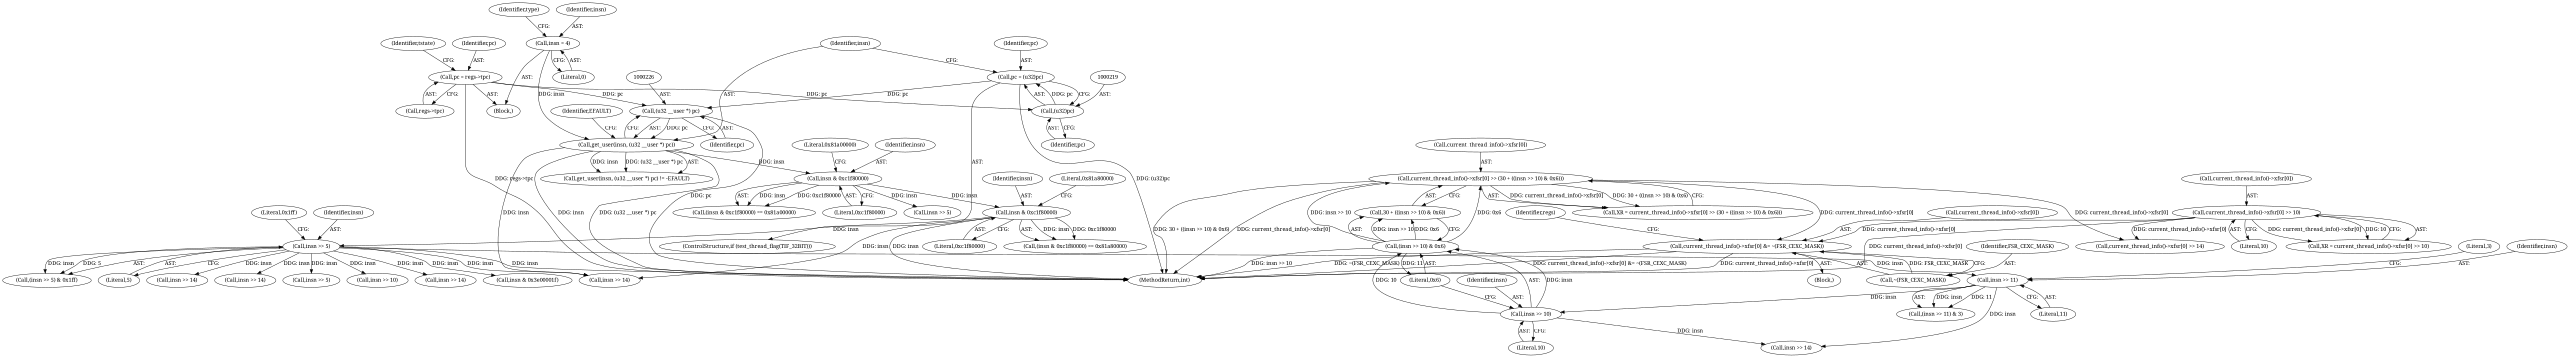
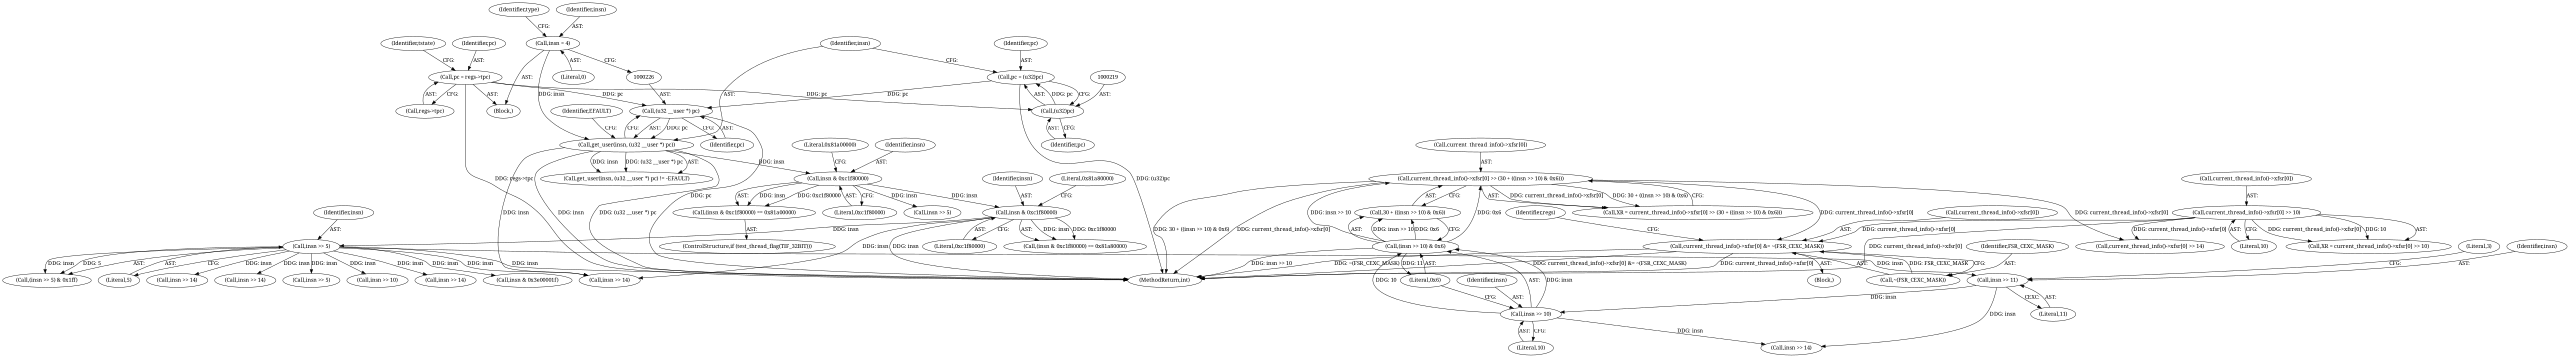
  digraph {
    fontname="Noto Serif"
    node [fontname="Noto Serif"]
    edge [fontname="Noto Serif"]
    n1 [label="(Call,current_thread_info()->xfsr[0] &= ~(FSR_CEXC_MASK))"]
    n2 [label="(Call,~(FSR_CEXC_MASK))"]
    n3 [label="(Block,)"]
    n4 [label="(MethodReturn,int)"]
    n5 [label="(Call,current_thread_info()->xfsr[0] >> 10)"]
    n6 [label="(Call,current_thread_info()->xfsr[0] >> 14)"]
    n7 [label="(Literal,10)"]
    n8 [label="(Call,XR = current_thread_info()->xfsr[0] >> 10)"]
    n9 [label="(Call,current_thread_info()->xfsr[0] >> (30 + ((insn >> 10) & 0x6)))"]
    n10 [label="(Call,30 + ((insn >> 10) & 0x6))"]
    n11 [label="(Call,XR = current_thread_info()->xfsr[0] >> (30 + ((insn >> 10) & 0x6)))"]
    n12 [label="(Call,(insn >> 10) & 0x6)"]
    n13 [label="(Literal,0x6)"]
    n14 [label="(Call,insn >> 10)"]
    n15 [label="(Call,insn >> 14)"]
    n16 [label="(Literal,10)"]
    n17 [label="(Call,insn >> 11)"]
    n18 [label="(Literal,11)"]
-   n19 [label="(Call,(insn >> 11) & 3)"]
    n20 [label="(Call,insn >> 5)"]
    n21 [label="(Call,(insn >> 5) & 0x1ff)"]
    n22 [label="(Call,insn >> 14)"]
    n23 [label="(Literal,5)"]
    n24 [label="(Call,insn >> 14)"]
    n25 [label="(Call,insn >> 14)"]
    n26 [label="(Call,insn >> 5)"]
    n27 [label="(Call,insn >> 10)"]
    n28 [label="(Call,insn >> 14)"]
    n29 [label="(Call,insn & 0x3e00001f)"]
    n30 [label="(Call,insn & 0xc1f80000)"]
    n31 [label="(Call,(insn & 0xc1f80000) == 0x81a80000)"]
    n32 [label="(Literal,0xc1f80000)"]
    n33 [label="(Call,insn & 0xc1f80000)"]
    n34 [label="(Call,insn >> 5)"]
    n35 [label="(Literal,0xc1f80000)"]
    n36 [label="(Call,(insn & 0xc1f80000) == 0x81a00000)"]
    n37 [label="(Call,get_user(insn, (u32 __user *) pc))"]
    n38 [label="(Call,(u32 __user *) pc)"]
    n39 [label="(Call,get_user(insn, (u32 __user *) pc) != -EFAULT)"]
    n40 [label="(Identifier,pc)"]
    n41 [label="(Call,insn = 4)"]
    n42 [label="(Literal,0)"]
    n43 [label="(Block,)"]
    n44 [label="(Call,pc = (u32)pc)"]
    n45 [label="(Call,(u32)pc)"]
    n46 [label="(ControlStructure,if (test_thread_flag(TIF_32BIT)))"]
    n47 [label="(Identifier,pc)"]
    n48 [label="(Call,pc = regs->tpc)"]
    n49 [label="(Call,regs->tpc)"]
    n50 [label="(Identifier,FSR_CEXC_MASK)"]
    n51 [label="(Identifier,insn)"]
    n52 [label="(Identifier,tstate)"]
    n53 [label="(Identifier,insn)"]
    n54 [label="(Call,current_thread_info()->xfsr[0])"]
    n55 [label="(Literal,0x81a80000)"]
    n56 [label="(Identifier,pc)"]
    n57 [label="(Identifier,regs)"]
    n58 [label="(Identifier,insn)"]
    n59 [label="(Literal,3)"]
    n60 [label="(Identifier,insn)"]
    n61 [label="(Identifier,type)"]
    n62 [label="(Identifier,pc)"]
    n63 [label="(Call,current_thread_info()->xfsr[0])"]
    n64 [label="(Identifier,EFAULT)"]
    n65 [label="(Literal,0x81a00000)"]
-   n66 [label="(Literal,0x1ff)"]
    n67 [label="(Identifier,insn)"]
    n68 [label="(Identifier,insn)"]
    n69 [label="(Call,current_thread_info()->xfsr[0])"]
    n70 [label="(Identifier,insn)"]
    1000226
    1000219
    n1 -> n2 [label="CFG: "]
    n1 -> n3 [label="AST: "]
    n1 -> n4 [label="DDG: current_thread_info()->xfsr[0]"]
    n1 -> n4 [label="DDG: ~(FSR_CEXC_MASK)"]
    n1 -> n4 [label="DDG: current_thread_info()->xfsr[0] &= ~(FSR_CEXC_MASK)"]
    n2 -> n1 [label="AST: "]
    n2 -> n1 [label="DDG: FSR_CEXC_MASK"]
    n5 -> n1 [label="DDG: current_thread_info()->xfsr[0]"]
    n5 -> n4 [label="DDG: current_thread_info()->xfsr[0]"]
    n5 -> n6 [label="DDG: current_thread_info()->xfsr[0]"]
    n5 -> n7 [label="CFG: "]
    n5 -> n8 [label="AST: "]
    n5 -> n8 [label="DDG: current_thread_info()->xfsr[0]"]
    n5 -> n8 [label="DDG: 10"]
    n7 -> n5 [label="AST: "]
-   n8 -> n5 [label="CFG: "]
    n9 -> n1 [label="DDG: current_thread_info()->xfsr[0]"]
    n9 -> n4 [label="DDG: 30 + ((insn >> 10) & 0x6)"]
    n9 -> n4 [label="DDG: current_thread_info()->xfsr[0]"]
    n9 -> n6 [label="DDG: current_thread_info()->xfsr[0]"]
    n9 -> n10 [label="CFG: "]
    n9 -> n11 [label="AST: "]
    n9 -> n11 [label="DDG: current_thread_info()->xfsr[0]"]
    n9 -> n11 [label="DDG: 30 + ((insn >> 10) & 0x6)"]
    n10 -> n9 [label="AST: "]
    n10 -> n12 [label="CFG: "]
    n11 -> n9 [label="CFG: "]
    n12 -> n4 [label="DDG: insn >> 10"]
    n12 -> n9 [label="DDG: insn >> 10"]
    n12 -> n9 [label="DDG: 0x6"]
    n12 -> n10 [label="AST: "]
    n12 -> n10 [label="DDG: insn >> 10"]
    n12 -> n10 [label="DDG: 0x6"]
    n12 -> n13 [label="DDG: 11"]
    n13 -> n12 [label="AST: "]
    n13 -> n14 [label="CFG: "]
    n14 -> n12 [label="AST: "]
    n14 -> n12 [label="DDG: insn"]
    n14 -> n12 [label="DDG: 10"]
    n14 -> n15 [label="DDG: insn"]
    n14 -> n16 [label="CFG: "]
    n16 -> n14 [label="AST: "]
    n17 -> n14 [label="DDG: insn"]
    n17 -> n15 [label="DDG: insn"]
-   n17 -> n18 [label="CFG: "]
-   n17 -> n19 [label="AST: "]
-   n17 -> n19 [label="DDG: insn"]
-   n17 -> n19 [label="DDG: 11"]
+   n17 -> n18 [label="CEXC: "]
    n18 -> n17 [label="AST: "]
    n20 -> n4 [label="DDG: insn"]
    n20 -> n17 [label="DDG: insn"]
    n20 -> n21 [label="AST: "]
    n20 -> n21 [label="DDG: insn"]
    n20 -> n21 [label="DDG: 5"]
    n20 -> n22 [label="DDG: insn"]
    n20 -> n23 [label="CFG: "]
    n20 -> n24 [label="DDG: insn"]
    n20 -> n25 [label="DDG: insn"]
    n20 -> n26 [label="DDG: insn"]
    n20 -> n27 [label="DDG: insn"]
    n20 -> n28 [label="DDG: insn"]
    n20 -> n29 [label="DDG: insn"]
    n23 -> n20 [label="AST: "]
    n30 -> n4 [label="DDG: insn"]
    n30 -> n20 [label="DDG: insn"]
    n30 -> n22 [label="DDG: insn"]
    n30 -> n31 [label="AST: "]
    n30 -> n31 [label="DDG: insn"]
    n30 -> n31 [label="DDG: 0xc1f80000"]
    n30 -> n32 [label="CFG: "]
    n32 -> n30 [label="AST: "]
    n33 -> n30 [label="DDG: insn"]
    n33 -> n34 [label="DDG: insn"]
    n33 -> n35 [label="CFG: "]
    n33 -> n36 [label="AST: "]
    n33 -> n36 [label="DDG: insn"]
    n33 -> n36 [label="DDG: 0xc1f80000"]
    n35 -> n33 [label="AST: "]
    n37 -> n4 [label="DDG: (u32 __user *) pc"]
    n37 -> n4 [label="DDG: insn"]
    n37 -> n22 [label="DDG: insn"]
    n37 -> n33 [label="DDG: insn"]
    n37 -> n38 [label="CFG: "]
    n37 -> n39 [label="AST: "]
    n37 -> n39 [label="DDG: insn"]
    n37 -> n39 [label="DDG: (u32 __user *) pc"]
    n38 -> n4 [label="DDG: pc"]
    n38 -> n37 [label="AST: "]
    n38 -> n37 [label="DDG: pc"]
    n38 -> n40 [label="CFG: "]
    n40 -> n38 [label="AST: "]
    n41 -> n37 [label="DDG: insn"]
-   n41 -> n42 [label="CFG: "]
+   n41 -> 1000226 [label="CFG: "]
    n41 -> n43 [label="AST: "]
    n42 -> n41 [label="AST: "]
    n44 -> n4 [label="DDG: (u32)pc"]
    n44 -> n38 [label="DDG: pc"]
    n44 -> n45 [label="CFG: "]
-   n44 -> n46 [label="AST: "]
+   n36 -> n46 [label="AST: "]
    n45 -> n44 [label="AST: "]
    n45 -> n44 [label="DDG: pc"]
    n45 -> n47 [label="CFG: "]
    n47 -> n45 [label="AST: "]
    n48 -> n4 [label="DDG: regs->tpc"]
    n48 -> n38 [label="DDG: pc"]
    n48 -> n43 [label="AST: "]
    n48 -> n45 [label="DDG: pc"]
    n48 -> n49 [label="CFG: "]
    n49 -> n48 [label="AST: "]
    n50 -> n2 [label="AST: "]
    n51 -> n37 [label="AST: "]
    n51 -> n44 [label="CFG: "]
    n52 -> n48 [label="CFG: "]
    n53 -> n14 [label="AST: "]
    n54 -> n5 [label="AST: "]
    n55 -> n30 [label="CFG: "]
    n56 -> n48 [label="AST: "]
    n57 -> n1 [label="CFG: "]
    n58 -> n17 [label="AST: "]
    n59 -> n17 [label="CFG: "]
    n60 -> n33 [label="AST: "]
    n61 -> n41 [label="CFG: "]
    n62 -> n44 [label="AST: "]
    n63 -> n9 [label="AST: "]
    n64 -> n37 [label="CFG: "]
    n65 -> n33 [label="CFG: "]
-   n66 -> n20 [label="CFG: "]
    n67 -> n20 [label="AST: "]
    n68 -> n30 [label="AST: "]
    n69 -> n1 [label="AST: "]
    n70 -> n41 [label="AST: "]
    1000226 -> n38 [label="AST: "]
    1000219 -> n45 [label="AST: "]
  }
